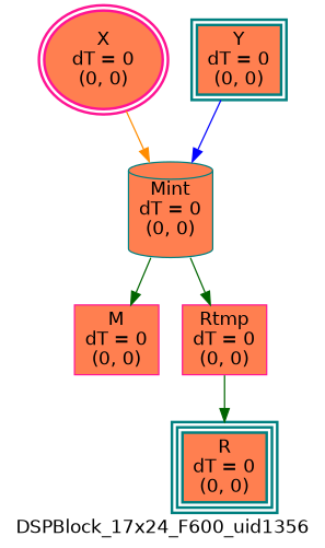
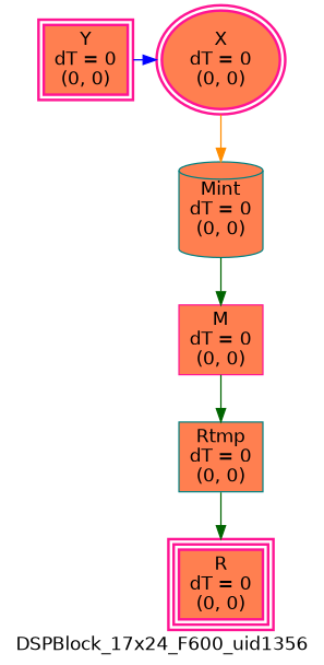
  digraph {
    fontname="DejaVu Sans"
    label=DSPBlock_17x24_F600_uid1356
    labeljust=right
    labelloc=bottom
    nodesep=0.25
    ranksep=0.5
    node [color=deeppink fillcolor=coral fontname="DejaVu Sans" peripheries=1 shape=box style="bold, filled"]
    edge [arrowhead=normal arrowsize=1.0 arrowtail=normal color=darkgreen dir=forward fontname="DejaVu Sans"]
    n1 [label="X\ndT = 0\n(0, 0)" peripheries=2 shape=ellipse]
-   n2 [color=teal label="Y\ndT = 0\n(0, 0)" peripheries=2]
-   n3 [color=teal label="R\ndT = 0\n(0, 0)" peripheries=3]
+   n2 [label="Y\ndT = 0\n(0, 0)" peripheries=2]
+   n3 [label="R\ndT = 0\n(0, 0)" peripheries=3]
    n4 [color=teal label="Mint\ndT = 0\n(0, 0)" shape=cylinder style=filled]
    n5 [label="M\ndT = 0\n(0, 0)" style=filled]
-   n6 [label="Rtmp\ndT = 0\n(0, 0)" style=filled]
+   n6 [color=teal label="Rtmp\ndT = 0\n(0, 0)" style=filled]
    subgraph sub_1 {
      rank=same
      n1
      n2
    }
    subgraph sub_2 {
      rank=same
      n3
    }
    n1 -> n4 [color=darkorange]
-   n2 -> n4 [color=blue]
+   n2 -> n1 [color=blue]
    n4 -> n5
-   n4 -> n6
+   n5 -> n6
    n6 -> n3
  }
